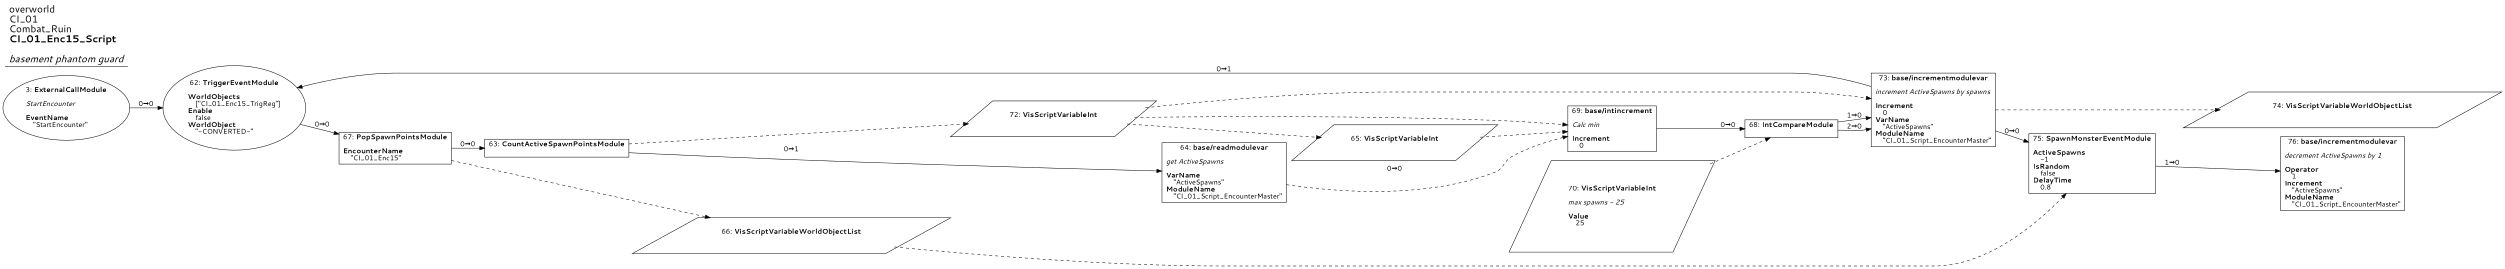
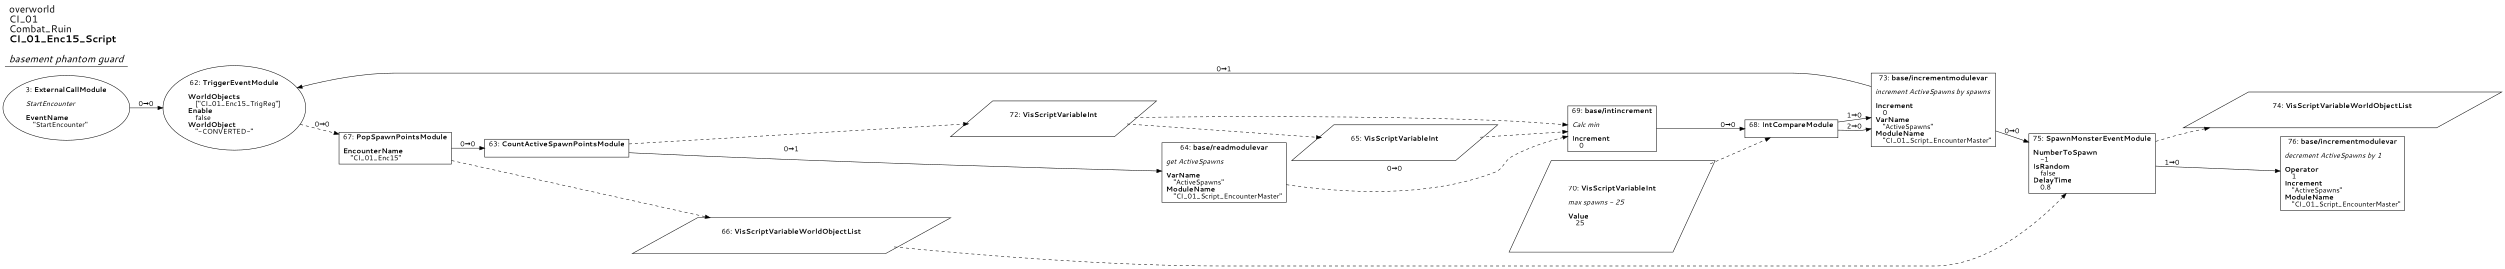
  digraph {
    fontname="Segoe UI"
    rankdir=LR
    splines=spline
    node [fontname="Segoe UI" shape=box]
    edge [fontname="Segoe UI"]
    n1 [label=<3: <b>ExternalCallModule</b><br/><br/><i>StartEncounter<br align="left"/></i><br align="left"/><b>EventName</b><br align="left"/>    &quot;StartEncounter&quot;<br align="left"/>> shape=oval]
    n2 [label=<62: <b>TriggerEventModule</b><br/><br/><b>WorldObjects</b><br align="left"/>    [&quot;CI_01_Enc15_TrigReg&quot;]<br align="left"/><b>Enable</b><br align="left"/>    false<br align="left"/><b>WorldObject</b><br align="left"/>    &quot;-CONVERTED-&quot;<br align="left"/>> shape=oval]
    n3 [label=<67: <b>PopSpawnPointsModule</b><br/><br/><b>EncounterName</b><br align="left"/>    &quot;CI_01_Enc15&quot;<br align="left"/>>]
    n4 [label=<63: <b>CountActiveSpawnPointsModule</b><br/><br/>>]
    n5 [label=<66: <b>VisScriptVariableWorldObjectList</b><br/><br/>> shape=parallelogram]
    n6 [label=<64: <b>base/readmodulevar</b><br/><br/><i>get ActiveSpawns<br align="left"/></i><br align="left"/><b>VarName</b><br align="left"/>    &quot;ActiveSpawns&quot;<br align="left"/><b>ModuleName</b><br align="left"/>    &quot;CI_01_Script_EncounterMaster&quot;<br align="left"/>>]
    n7 [label=<72: <b>VisScriptVariableInt</b><br/><br/>> shape=parallelogram]
-   n8 [label=<75: <b>SpawnMonsterEventModule</b><br/><br/><b>ActiveSpawns</b><br align="left"/>    -1<br align="left"/><b>IsRandom</b><br align="left"/>    false<br align="left"/><b>DelayTime</b><br align="left"/>    0.8<br align="left"/>>]
+   n8 [label=<75: <b>SpawnMonsterEventModule</b><br/><br/><b>NumberToSpawn</b><br align="left"/>    -1<br align="left"/><b>IsRandom</b><br align="left"/>    false<br align="left"/><b>DelayTime</b><br align="left"/>    0.8<br align="left"/>>]
    n9 [label=<69: <b>base/intincrement</b><br/><br/><i>Calc min<br align="left"/></i><br align="left"/><b>Increment</b><br align="left"/>    0<br align="left"/>>]
    n10 [label=<65: <b>VisScriptVariableInt</b><br/><br/>> shape=parallelogram]
    n11 [label=<73: <b>base/incrementmodulevar</b><br/><br/><i>increment ActiveSpawns by spawns<br align="left"/></i><br align="left"/><b>Increment</b><br align="left"/>    0<br align="left"/><b>VarName</b><br align="left"/>    &quot;ActiveSpawns&quot;<br align="left"/><b>ModuleName</b><br align="left"/>    &quot;CI_01_Script_EncounterMaster&quot;<br align="left"/>>]
    n12 [label=<68: <b>IntCompareModule</b><br/><br/>>]
    n13 [label=<74: <b>VisScriptVariableWorldObjectList</b><br/><br/>> shape=parallelogram]
    n14 [label=<76: <b>base/incrementmodulevar</b><br/><br/><i>decrement ActiveSpawns by 1<br align="left"/></i><br align="left"/><b>Operator</b><br align="left"/>    1<br align="left"/><b>Increment</b><br align="left"/>    &quot;ActiveSpawns&quot;<br align="left"/><b>ModuleName</b><br align="left"/>    &quot;CI_01_Script_EncounterMaster&quot;<br align="left"/>>]
    n15 [label=<70: <b>VisScriptVariableInt</b><br/><br/><i>max spawns - 25<br align="left"/></i><br align="left"/><b>Value</b><br align="left"/>    25<br align="left"/>> shape=parallelogram]
    n16 [label=<<font point-size="20">overworld<br align="left"/>CI_01<br align="left"/>Combat_Ruin<br align="left"/><b>CI_01_Enc15_Script</b><br align="left"/><br/><i>basement phantom guard</i><br align="left"/></font>> shape=underline]
    n1 -> n2 [label="0→0"]
-   n2 -> n3 [label="0→0"]
+   n2 -> n3 [label="0→0" style=dashed]
    n3 -> n4 [label="0→0"]
    n3 -> n5 [style=dashed]
    n4 -> n6 [label="0→1"]
    n4 -> n7 [style=dashed]
    n5 -> n8 [style=dashed]
    n6 -> n9 [label="0→0" style=dashed]
    n7 -> n9 [style=dashed]
    n7 -> n10 [style=dashed]
-   n7 -> n11 [style=dashed]
-   n11 -> n13 [style=dashed]
+   n8 -> n13 [style=dashed]
    n8 -> n14 [label="1→0"]
    n9 -> n12 [label="0→0"]
    n10 -> n9 [style=dashed]
    n11 -> n2 [label="0→1"]
    n11 -> n8 [label="0→0"]
    n12 -> n11 [label="1→0"]
    n12 -> n11 [label="2→0"]
    n15 -> n12 [style=dashed]
  }
